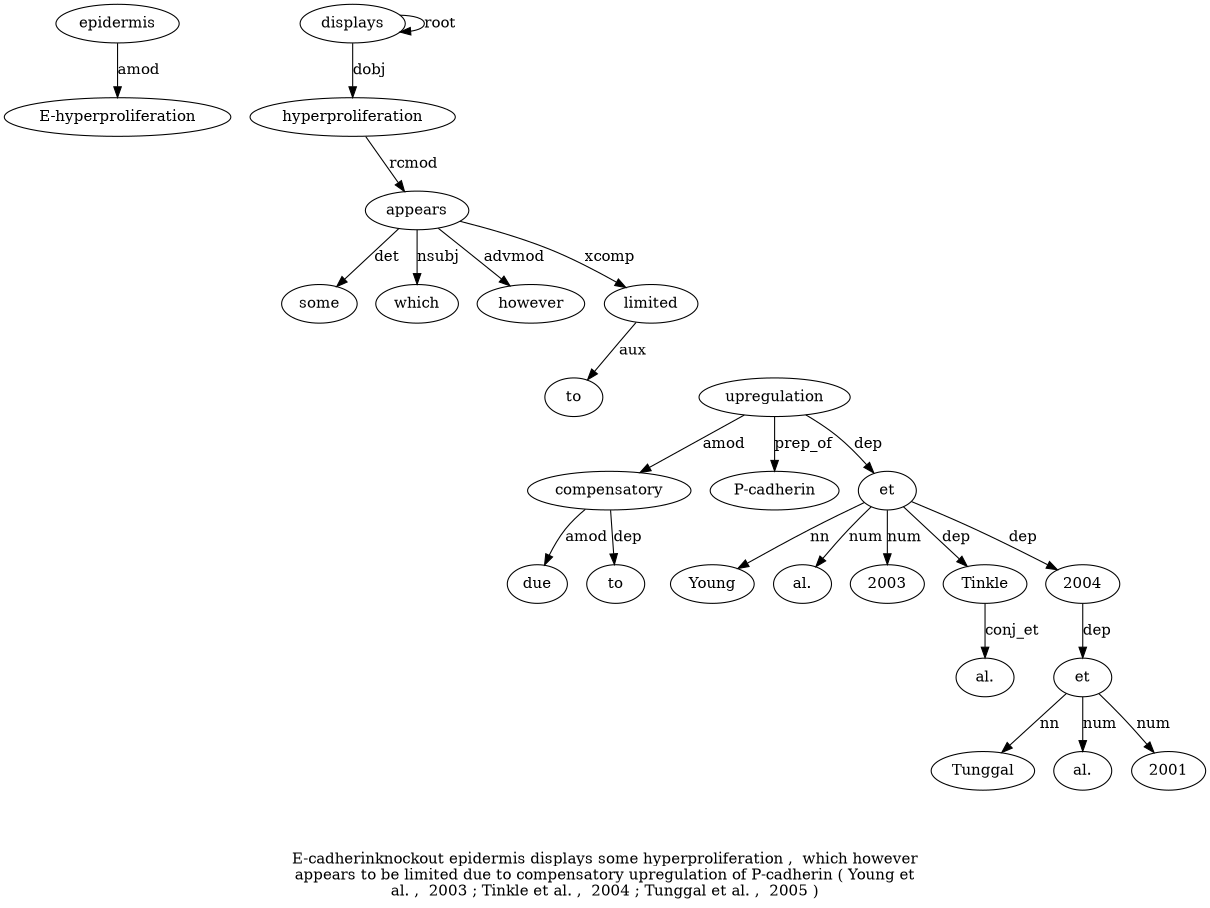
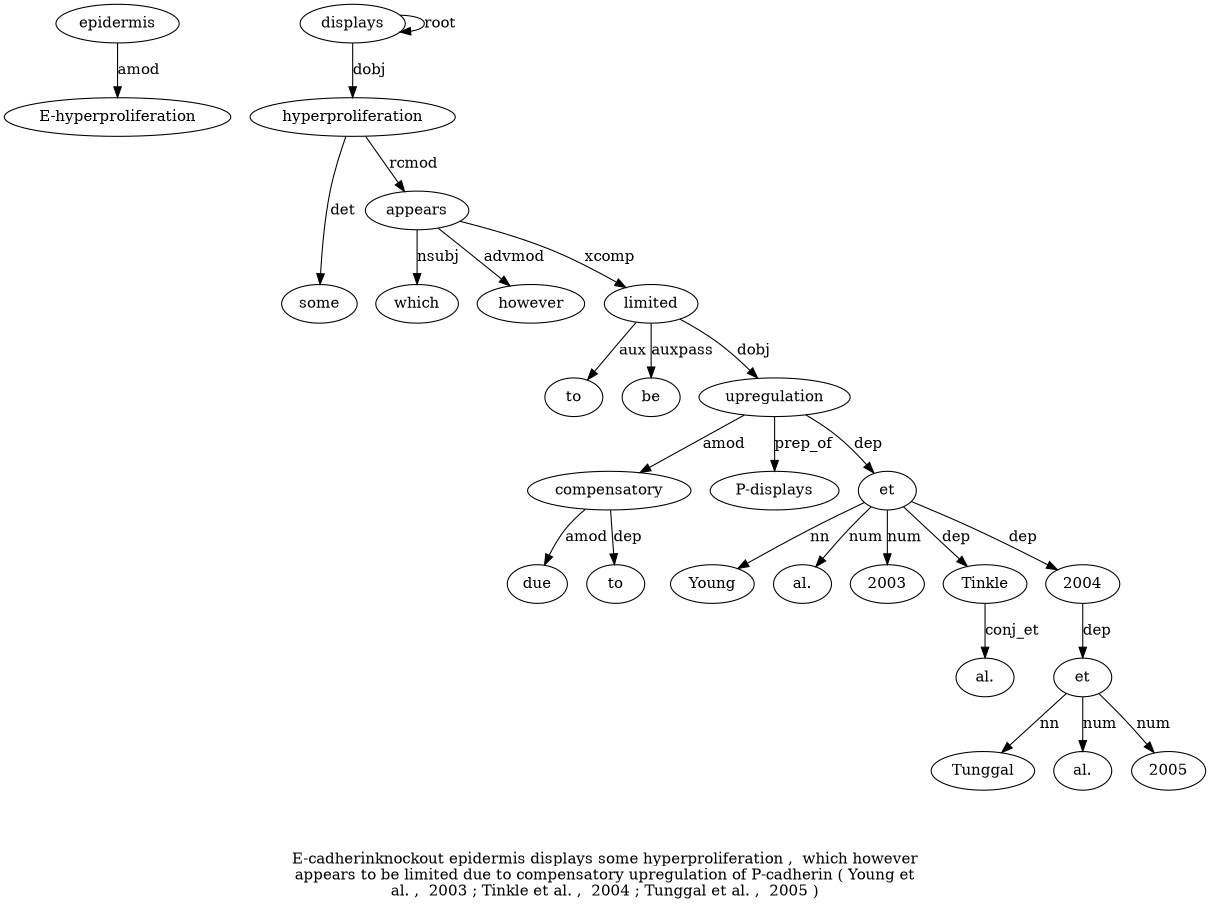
  digraph {
    label="E-cadherinknockout epidermis displays some hyperproliferation ,  which however\nappears to be limited due to compensatory upregulation of P-cadherin ( Young et\nal. ,  2003 ; Tinkle et al. ,  2004 ; Tunggal et al. ,  2005 )"
    node [fillcolor=white style=filled]
    n1 [label=epidermis]
    n2 [label="E-hyperproliferation"]
    n3 [label=displays]
    n4 [label=hyperproliferation]
    n5 [label=some]
    n6 [label=appears]
    n7 [label=which]
    n8 [label=however]
    n9 [label=limited]
    n10 [label=to]
+   n11 [label=be]
    n12 [label=upregulation]
    n13 [label=compensatory]
-   n14 [label="P-cadherin"]
+   n14 [label="P-displays"]
    n15 [label=et]
    n16 [label=due]
    n17 [label=to]
    n18 [label=Young]
    n19 [label="al."]
    n20 [label=2003]
    n21 [label=Tinkle]
    n22 [label=2004]
    n23 [label="al."]
    n24 [label=et]
    n25 [label=Tunggal]
    n26 [label="al."]
-   n27 [label=2001]
+   n27 [label=2005]
    n1 -> n2 [label=amod]
    n3 -> n3 [label=root]
    n3 -> n4 [label=dobj]
-   n6 -> n5 [label=det]
+   n4 -> n5 [label=det]
    n4 -> n6 [label=rcmod]
    n6 -> n7 [label=nsubj]
    n6 -> n8 [label=advmod]
    n6 -> n9 [label=xcomp]
    n9 -> n10 [label=aux]
+   n9 -> n11 [label=auxpass]
+   n9 -> n12 [label=dobj]
    n12 -> n13 [label=amod]
    n12 -> n14 [label=prep_of]
    n12 -> n15 [label=dep]
    n13 -> n16 [label=amod]
    n13 -> n17 [label=dep]
    n15 -> n18 [label=nn]
    n15 -> n19 [label=num]
    n15 -> n20 [label=num]
    n15 -> n21 [label=dep]
    n15 -> n22 [label=dep]
    n21 -> n23 [label=conj_et]
    n22 -> n24 [label=dep]
    n24 -> n25 [label=nn]
    n24 -> n26 [label=num]
    n24 -> n27 [label=num]
  }
